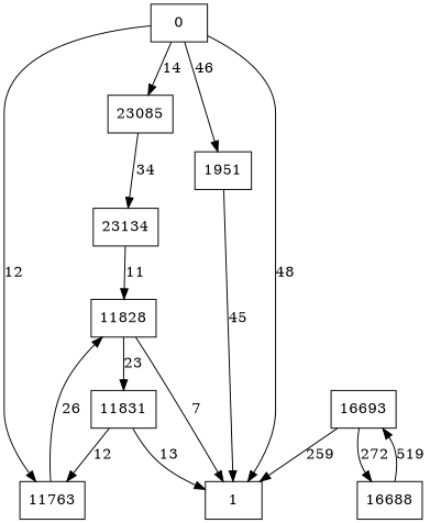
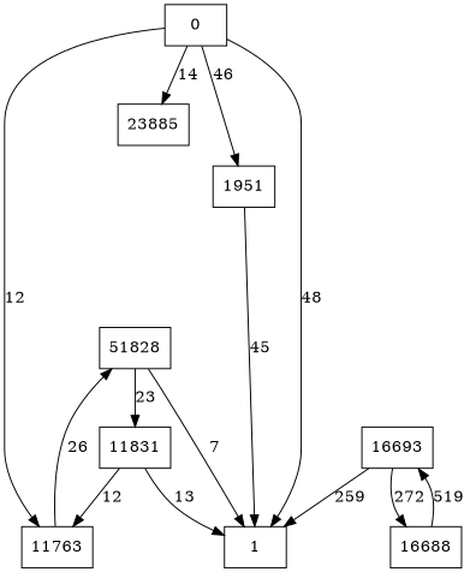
  digraph {
    rankdir=TB
    node [shape=rectangle]
    n1 [label=1951]
    1
    11763
-   11828
+   11828 [label=51828]
    11831
    16688
    16693
-   23085
-   23134
+   23085 [label=23885]
    0
    n1 -> 1 [label=45]
    11763 -> 11828 [label=26]
    11828 -> 1 [label=7]
    11828 -> 11831 [label=23]
    11831 -> 1 [label=13]
    11831 -> 11763 [label=12]
    16688 -> 16693 [label=519]
    16693 -> 1 [label=259]
    16693 -> 16688 [label=272]
-   23085 -> 23134 [label=34]
-   23134 -> 11828 [label=11]
    0 -> n1 [label=46]
    0 -> 1 [label=48]
    0 -> 11763 [label=12]
    0 -> 23085 [label=14]
  }
